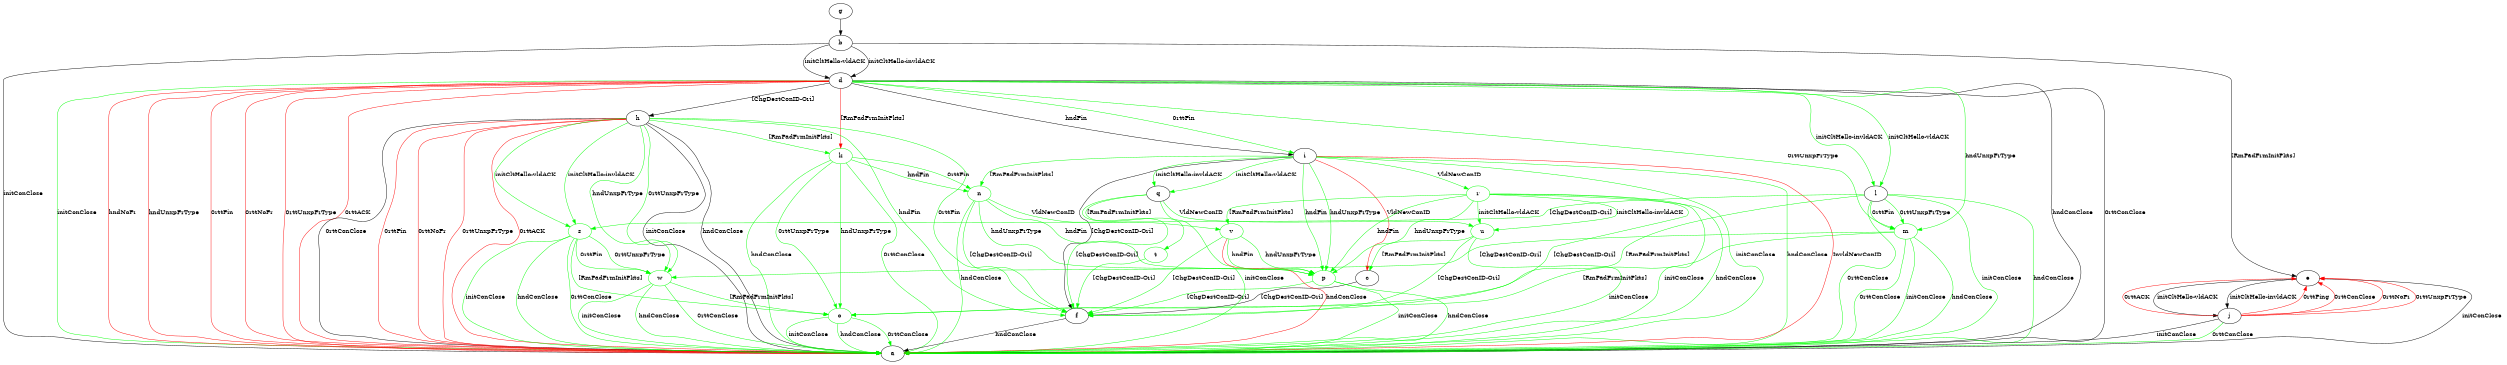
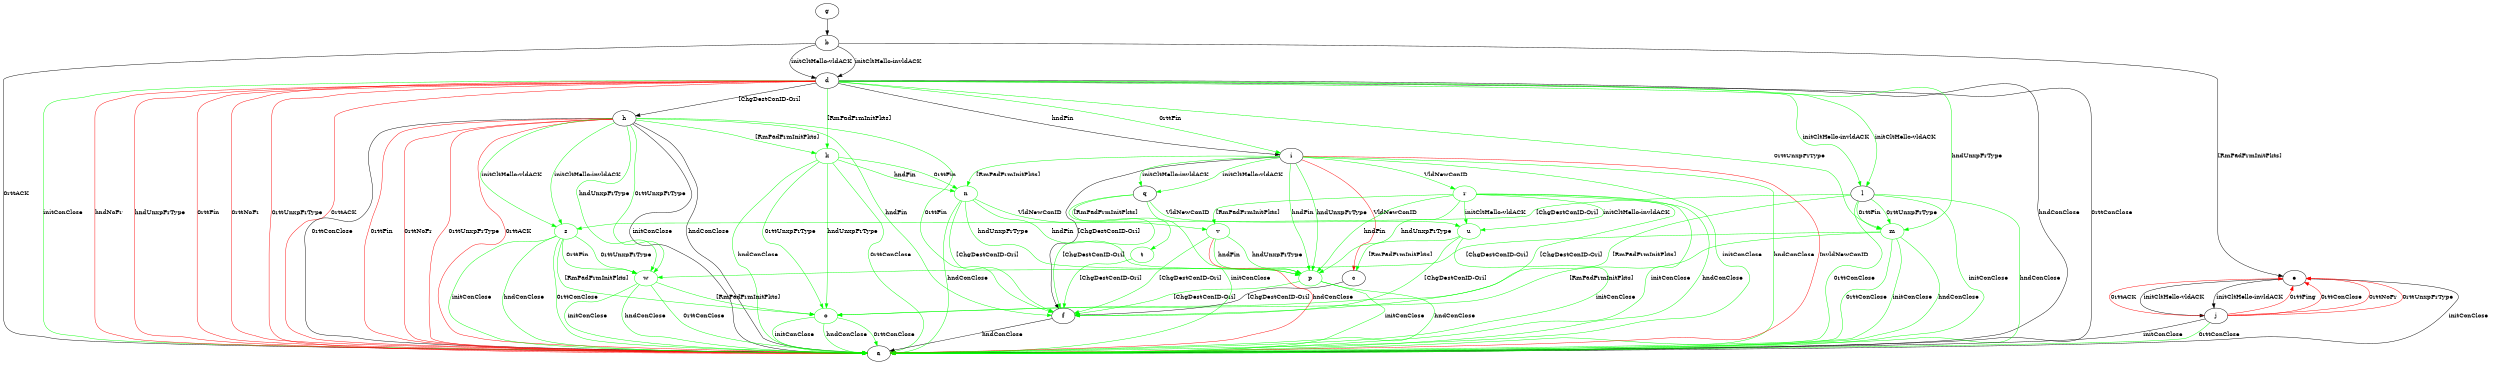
  digraph {
    node [color=green]
    edge [color=green]
    b [color=""]
    a [color=""]
    d [color=""]
    e [color=""]
    h [color=""]
    i [color=""]
    k
    l [color=black]
    m
    j [color=""]
    f [color=""]
    s
    w
    c [color=""]
    n
    p
    q [color=black]
    r
    o
    v
    t
    u
    g [color=""]
-   b -> a [label="initConClose " color=""]
+   b -> a [label="0rttACK " color=""]
    b -> d [label="initCltHello-vldACK " color=""]
    b -> d [label="initCltHello-invldACK " color=""]
    b -> e [label="[RmPadFrmInitPkts] " color=""]
    d -> a [label="hndConClose " color=""]
    d -> a [label="0rttConClose " color=""]
    d -> a [label="initConClose "]
    d -> a [color=red label="hndNoFr "]
    d -> a [color=red label="hndUnxpFrType "]
    d -> a [color=red label="0rttFin "]
    d -> a [color=red label="0rttNoFr "]
    d -> a [color=red label="0rttUnxpFrType "]
    d -> a [color=red label="0rttACK "]
    d -> h [label="[ChgDestConID-Ori] " color=""]
    d -> i [label="hndFin " color=""]
    d -> i [label="0rttFin "]
-   d -> k [color=red label="[RmPadFrmInitPkts] "]
+   d -> k [label="[RmPadFrmInitPkts] "]
    d -> l [label="initCltHello-vldACK "]
    d -> l [label="initCltHello-invldACK "]
    d -> m [label="hndUnxpFrType "]
    d -> m [label="0rttUnxpFrType "]
    e -> a [label="initConClose " color=""]
    e -> j [label="initCltHello-vldACK " color=""]
    e -> j [label="initCltHello-invldACK " color=""]
    h -> a [label="initConClose " color=""]
    h -> a [label="hndConClose " color=""]
    h -> a [label="0rttConClose " color=""]
    h -> a [color=red label="0rttFin "]
    h -> a [color=red label="0rttNoFr "]
    h -> a [color=red label="0rttUnxpFrType "]
    h -> a [color=red label="0rttACK "]
    h -> k [label="[RmPadFrmInitPkts] "]
    h -> f [label="hndFin "]
    h -> f [label="0rttFin "]
    h -> s [label="initCltHello-vldACK "]
    h -> s [label="initCltHello-invldACK "]
    h -> w [label="hndUnxpFrType "]
    h -> w [label="0rttUnxpFrType "]
    i -> a [label="initConClose "]
    i -> a [label="hndConClose "]
    i -> a [color=red label="InvldNewConID "]
    i -> f [label="[ChgDestConID-Ori] " color=""]
    i -> c [color=red label="VldNewConID "]
    i -> n [label="[RmPadFrmInitPkts] "]
    i -> p [label="hndFin "]
    i -> p [label="hndUnxpFrType "]
    i -> q [label="initCltHello-vldACK "]
    i -> q [label="initCltHello-invldACK "]
    i -> r [label="VldNewConID "]
    k -> a [label="hndConClose "]
    k -> a [label="0rttConClose "]
    k -> n [label="hndFin "]
    k -> n [label="0rttFin "]
    k -> o [label="hndUnxpFrType "]
    k -> o [label="0rttUnxpFrType "]
    l -> a [label="initConClose "]
    l -> a [label="hndConClose "]
    l -> a [label="0rttConClose "]
    l -> m [label="0rttFin "]
    l -> m [label="0rttUnxpFrType "]
    l -> s [label="[ChgDestConID-Ori] "]
    l -> o [label="[RmPadFrmInitPkts] "]
    m -> a [label="initConClose "]
    m -> a [label="hndConClose "]
    m -> a [label="0rttConClose "]
    m -> w [label="[ChgDestConID-Ori] "]
    m -> o [label="[RmPadFrmInitPkts] "]
    j -> a [label="initConClose " color=""]
    j -> a [label="0rttConClose "]
    j -> e [color=red label="0rttPing "]
    j -> e [color=red label="0rttConClose "]
    j -> e [color=red label="0rttNoFr "]
    j -> e [color=red label="0rttUnxpFrType "]
    j -> e [color=red label="0rttACK "]
    f -> a [label="hndConClose " color=""]
    s -> a [label="initConClose "]
    s -> a [label="hndConClose "]
    s -> a [label="0rttConClose "]
    s -> w [label="0rttFin "]
    s -> w [label="0rttUnxpFrType "]
    s -> o [label="[RmPadFrmInitPkts] "]
    w -> a [label="initConClose "]
    w -> a [label="hndConClose "]
    w -> a [label="0rttConClose "]
    w -> o [label="[RmPadFrmInitPkts] "]
    c -> f [label="[ChgDestConID-Ori] " color=""]
    n -> a [label="hndConClose "]
    n -> f [label="[ChgDestConID-Ori] "]
    n -> p [label="hndFin "]
    n -> p [label="hndUnxpFrType "]
    n -> v [label="VldNewConID "]
    p -> a [label="initConClose "]
    p -> a [label="hndConClose "]
    p -> f [label="[ChgDestConID-Ori] "]
    q -> a [label="initConClose "]
    q -> f [label="[ChgDestConID-Ori] "]
    q -> t [label="[RmPadFrmInitPkts] "]
    q -> u [label="VldNewConID "]
    r -> a [label="initConClose "]
    r -> a [label="hndConClose "]
    r -> f [label="[ChgDestConID-Ori] "]
    r -> p [label="hndFin "]
    r -> p [label="hndUnxpFrType "]
    r -> v [label="[RmPadFrmInitPkts] "]
    r -> u [label="initCltHello-vldACK "]
    r -> u [label="initCltHello-invldACK "]
    o -> a [label="initConClose "]
    o -> a [label="hndConClose "]
    o -> a [label="0rttConClose "]
    v -> a [color=red label="hndConClose "]
    v -> f [label="[ChgDestConID-Ori] "]
    v -> p [label="hndFin "]
    v -> p [label="hndUnxpFrType "]
    t -> f [label="[ChgDestConID-Ori] "]
    u -> a [label="initConClose "]
    u -> f [label="[ChgDestConID-Ori] "]
    u -> c [label="[RmPadFrmInitPkts] "]
    g -> b [color=""]
  }
